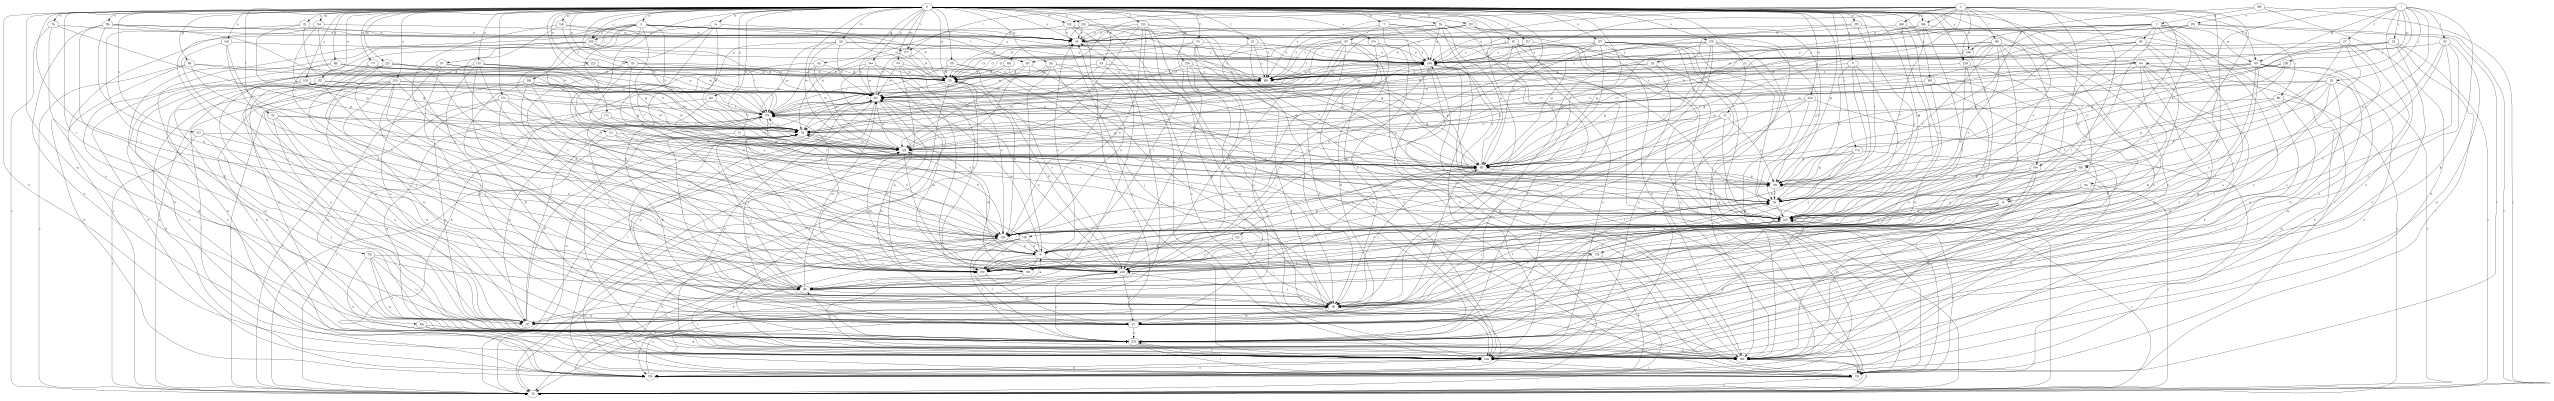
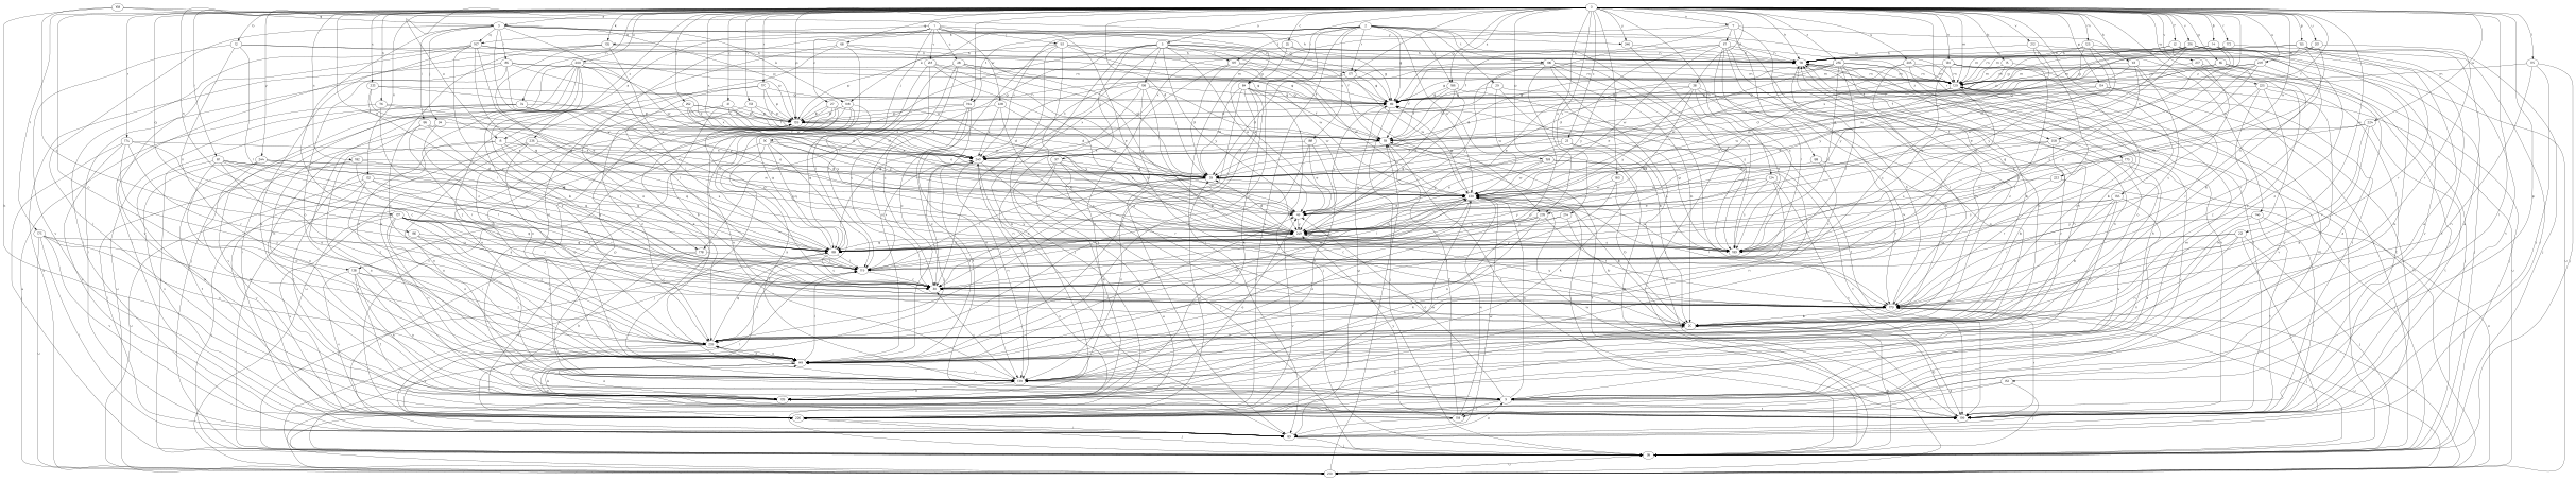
  strict digraph {
    fontname=Montserrat
    node [fontname=Montserrat]
    edge [fontname=Montserrat]
    0
    3
    5
    7
    8
    12
    14
    15
    21
    23
    25
    38
    39
    49
    52
    59
    65
    68
    69
    74
    76
    78
    81
    84
    101
    105
    115
    118
    124
    125
    129
    130
    132
    133
    136
    137
    146
    149
    153
    154
    155
    158
    159
    166
    170
    172
    173
    174
    175
    177
    180
    182
    186
    194
    200
    201
    205
    207
    209
    212
    214
    216
    217
    221
    223
    224
    225
    233
    236
    240
    244
    246
    252
    255
    258
    167
    108
    230
    85
    86
    94
    249
    259
    197
    30
    97
    109
    138
    178
    198
    87
    88
    99
    9
    169
    199
    220
    119
    20
    189
    89
    139
    210
    179
    1
    27
    28
    90
    93
    218
    228
    2
    29
    188
    196
    168
-   0 -> 167 [label=a]
+   0 -> 3 [label=a]
    0 -> 5 [label=a]
    0 -> 7 [label=a]
    0 -> 8 [label=a]
    0 -> 12 [label=b]
    0 -> 14 [label=b]
    0 -> 15 [label=b]
    0 -> 21 [label=c]
    0 -> 23 [label=c]
    0 -> 25 [label=c]
    0 -> 38 [label=d]
    0 -> 39 [label=d]
    0 -> 49 [label=e]
    0 -> 52 [label=f]
    0 -> 59 [label=f]
    0 -> 65 [label=g]
    0 -> 68 [label=g]
    0 -> 69 [label=g]
    0 -> 74 [label=h]
    0 -> 76 [label=h]
    0 -> 78 [label=h]
    0 -> 81 [label=i]
    0 -> 84 [label=i]
    0 -> 101 [label=k]
    0 -> 105 [label=k]
    0 -> 115 [label=l]
    0 -> 118 [label=l]
    0 -> 124 [label=m]
    0 -> 125 [label=m]
    0 -> 129 [label=m]
    0 -> 130 [label=n]
    0 -> 132 [label=n]
    0 -> 133 [label=n]
    0 -> 136 [label=n]
    0 -> 137 [label=n]
    0 -> 146 [label=o]
    0 -> 149 [label=o]
    0 -> 153 [label=p]
    0 -> 154 [label=p]
    0 -> 155 [label=p]
    0 -> 158 [label=p]
    0 -> 159 [label=p]
    0 -> 166 [label=q]
    0 -> 170 [label=r]
    0 -> 172 [label=r]
    0 -> 173 [label=r]
    0 -> 174 [label=r]
    0 -> 175 [label=r]
    0 -> 177 [label=r]
    0 -> 180 [label=s]
    0 -> 182 [label=s]
    0 -> 186 [label=s]
    0 -> 194 [label=t]
    0 -> 200 [label=u]
    0 -> 201 [label=u]
    0 -> 205 [label=u]
    0 -> 207 [label=u]
    0 -> 209 [label=u]
    0 -> 212 [label=v]
    0 -> 214 [label=v]
    0 -> 216 [label=v]
    0 -> 217 [label=v]
    0 -> 221 [label=w]
    0 -> 223 [label=w]
    0 -> 224 [label=w]
    0 -> 225 [label=w]
    0 -> 233 [label=x]
    0 -> 236 [label=x]
    0 -> 240 [label=x]
    0 -> 244 [label=y]
    0 -> 246 [label=y]
    0 -> 252 [label=z]
    0 -> 255 [label=z]
    0 -> 258 [label=z]
    3 -> 78 [label=h]
    3 -> 118 [label=l]
    3 -> 159 [label=p]
    3 -> 246 [label=y]
    3 -> 167 [label=q]
    3 -> 108 [label=k]
    3 -> 230 [label=w]
    3 -> 85 [label=i]
    3 -> 86 [label=i]
    3 -> 94 [label=j]
    3 -> 249 [label=y]
    3 -> 259 [label=z]
    5 -> 49 [label=e]
    5 -> 69 [label=g]
    5 -> 78 [label=h]
    5 -> 177 [label=r]
    5 -> 209 [label=u]
    5 -> 249 [label=y]
    5 -> 197 [label=t]
    5 -> 30 [label=c]
    5 -> 97 [label=j]
    5 -> 109 [label=k]
    5 -> 138 [label=n]
    5 -> 178 [label=r]
    5 -> 198 [label=t]
    7 -> 59 [label=f]
    7 -> 240 [label=x]
    7 -> 109 [label=k]
    7 -> 87 [label=i]
    7 -> 88 [label=i]
    7 -> 99 [label=j]
    8 -> 240 [label=x]
    8 -> 178 [label=r]
    8 -> 9 [label=a]
    8 -> 169 [label=q]
    8 -> 199 [label=t]
    12 -> 78 [label=h]
    12 -> 159 [label=p]
    12 -> 138 [label=n]
    12 -> 220 [label=v]
    12 -> 119 [label=l]
    14 -> 39 [label=d]
    14 -> 59 [label=f]
    14 -> 78 [label=h]
    14 -> 209 [label=u]
    14 -> 199 [label=t]
    15 -> 129 [label=m]
    15 -> 159 [label=p]
    15 -> 30 [label=c]
    21 -> 39 [label=d]
    21 -> 159 [label=p]
    21 -> 240 [label=x]
    21 -> 259 [label=z]
    21 -> 20 [label=b]
    23 -> 240 [label=x]
    23 -> 249 [label=y]
    23 -> 109 [label=k]
    23 -> 189 [label=s]
    25 -> 49 [label=e]
    25 -> 69 [label=g]
    25 -> 78 [label=h]
    25 -> 89 [label=i]
    38 -> 49 [label=e]
    38 -> 69 [label=g]
    38 -> 149 [label=o]
    38 -> 249 [label=y]
    38 -> 169 [label=q]
    38 -> 20 [label=b]
    38 -> 189 [label=s]
    39 -> 230 [label=w]
    39 -> 30 [label=c]
    39 -> 119 [label=l]
    39 -> 139 [label=n]
    49 -> 249 [label=y]
    52 -> 78 [label=h]
    52 -> 129 [label=m]
    52 -> 259 [label=z]
    52 -> 20 [label=b]
    52 -> 210 [label=u]
    59 -> 240 [label=x]
    59 -> 99 [label=j]
    59 -> 199 [label=t]
    65 -> 39 [label=d]
    65 -> 129 [label=m]
    65 -> 199 [label=t]
    65 -> 179 [label=r]
    68 -> 39 [label=d]
    68 -> 78 [label=h]
    68 -> 30 [label=c]
    68 -> 109 [label=k]
    68 -> 139 [label=n]
    69 -> 159 [label=p]
    69 -> 249 [label=y]
    69 -> 99 [label=j]
    74 -> 39 [label=d]
    74 -> 159 [label=p]
    74 -> 249 [label=y]
    74 -> 99 [label=j]
    74 -> 220 [label=v]
    74 -> 210 [label=u]
    76 -> 49 [label=e]
    76 -> 159 [label=p]
    76 -> 30 [label=c]
    76 -> 210 [label=u]
    78 -> 129 [label=m]
    78 -> 99 [label=j]
    78 -> 179 [label=r]
    81 -> 39 [label=d]
    81 -> 149 [label=o]
    81 -> 249 [label=y]
    81 -> 259 [label=z]
    81 -> 30 [label=c]
    81 -> 109 [label=k]
    81 -> 119 [label=l]
    84 -> 39 [label=d]
    84 -> 59 [label=f]
    84 -> 69 [label=g]
    84 -> 149 [label=o]
    84 -> 259 [label=z]
    84 -> 30 [label=c]
    84 -> 109 [label=k]
    84 -> 99 [label=j]
    101 -> 39 [label=d]
    101 -> 129 [label=m]
    101 -> 30 [label=c]
    101 -> 189 [label=s]
    105 -> 49 [label=e]
    105 -> 78 [label=h]
    105 -> 149 [label=o]
    105 -> 169 [label=q]
    105 -> 89 [label=i]
    115 -> 129 [label=m]
    115 -> 99 [label=j]
    115 -> 199 [label=t]
    115 -> 139 [label=n]
    118 -> 59 [label=f]
    118 -> 129 [label=m]
    118 -> 149 [label=o]
    118 -> 230 [label=w]
    118 -> 249 [label=y]
    118 -> 89 [label=i]
    124 -> 230 [label=w]
    124 -> 199 [label=t]
    124 -> 119 [label=l]
    124 -> 189 [label=s]
    124 -> 139 [label=n]
    125 -> 78 [label=h]
    125 -> 129 [label=m]
    125 -> 230 [label=w]
    125 -> 249 [label=y]
    125 -> 220 [label=v]
    125 -> 189 [label=s]
    129 -> 69 [label=g]
    129 -> 230 [label=w]
    129 -> 30 [label=c]
    129 -> 220 [label=v]
    130 -> 39 [label=d]
    130 -> 129 [label=m]
    130 -> 230 [label=w]
    130 -> 30 [label=c]
    130 -> 99 [label=j]
    130 -> 199 [label=t]
    130 -> 20 [label=b]
    132 -> 149 [label=o]
    132 -> 230 [label=w]
    132 -> 169 [label=q]
    132 -> 220 [label=v]
    132 -> 210 [label=u]
    132 -> 179 [label=r]
    133 -> 39 [label=d]
    133 -> 159 [label=p]
    133 -> 230 [label=w]
    133 -> 139 [label=n]
    136 -> 49 [label=e]
    136 -> 149 [label=o]
    136 -> 249 [label=y]
    136 -> 9 [label=a]
    136 -> 20 [label=b]
    136 -> 179 [label=r]
    137 -> 149 [label=o]
    137 -> 249 [label=y]
    137 -> 259 [label=z]
    137 -> 30 [label=c]
    137 -> 99 [label=j]
    137 -> 169 [label=q]
    137 -> 220 [label=v]
    137 -> 119 [label=l]
    137 -> 139 [label=n]
    137 -> 179 [label=r]
    146 -> 249 [label=y]
    146 -> 199 [label=t]
    146 -> 89 [label=i]
    146 -> 139 [label=n]
    149 -> 49 [label=e]
    149 -> 240 [label=x]
    149 -> 259 [label=z]
    149 -> 109 [label=k]
    149 -> 119 [label=l]
    149 -> 139 [label=n]
    153 -> 99 [label=j]
    153 -> 9 [label=a]
    153 -> 220 [label=v]
    154 -> 49 [label=e]
    154 -> 69 [label=g]
    154 -> 89 [label=i]
    154 -> 179 [label=r]
    155 -> 69 [label=g]
    155 -> 78 [label=h]
    155 -> 129 [label=m]
    155 -> 99 [label=j]
    155 -> 9 [label=a]
    155 -> 189 [label=s]
    155 -> 179 [label=r]
    158 -> 39 [label=d]
    158 -> 49 [label=e]
    158 -> 230 [label=w]
    158 -> 199 [label=t]
    158 -> 139 [label=n]
    159 -> 59 [label=f]
    159 -> 78 [label=h]
    166 -> 149 [label=o]
    166 -> 259 [label=z]
    166 -> 169 [label=q]
    170 -> 59 [label=f]
    170 -> 69 [label=g]
    170 -> 159 [label=p]
    170 -> 259 [label=z]
    170 -> 119 [label=l]
    172 -> 78 [label=h]
    172 -> 240 [label=x]
    172 -> 89 [label=i]
    173 -> 149 [label=o]
    173 -> 259 [label=z]
    173 -> 169 [label=q]
    173 -> 220 [label=v]
    173 -> 89 [label=i]
    173 -> 210 [label=u]
    174 -> 240 [label=x]
    174 -> 259 [label=z]
    174 -> 30 [label=c]
    174 -> 99 [label=j]
    174 -> 220 [label=v]
    174 -> 179 [label=r]
    175 -> 39 [label=d]
    175 -> 99 [label=j]
    175 -> 220 [label=v]
    175 -> 179 [label=r]
    177 -> 39 [label=d]
    177 -> 69 [label=g]
    177 -> 230 [label=w]
    180 -> 230 [label=w]
    180 -> 259 [label=z]
    180 -> 20 [label=b]
    182 -> 39 [label=d]
    182 -> 169 [label=q]
    182 -> 89 [label=i]
    182 -> 179 [label=r]
    186 -> 49 [label=e]
    186 -> 59 [label=f]
    186 -> 69 [label=g]
    186 -> 169 [label=q]
    186 -> 199 [label=t]
    194 -> 159 [label=p]
    194 -> 99 [label=j]
    194 -> 169 [label=q]
    194 -> 199 [label=t]
    194 -> 139 [label=n]
    200 -> 129 [label=m]
    200 -> 230 [label=w]
    200 -> 259 [label=z]
    200 -> 109 [label=k]
    200 -> 99 [label=j]
    200 -> 119 [label=l]
    200 -> 20 [label=b]
    200 -> 89 [label=i]
    200 -> 139 [label=n]
    201 -> 59 [label=f]
    201 -> 78 [label=h]
    201 -> 169 [label=q]
    201 -> 179 [label=r]
    205 -> 129 [label=m]
    205 -> 149 [label=o]
    205 -> 230 [label=w]
    205 -> 210 [label=u]
    205 -> 179 [label=r]
    207 -> 49 [label=e]
    207 -> 59 [label=f]
    207 -> 129 [label=m]
    207 -> 99 [label=j]
    207 -> 169 [label=q]
    207 -> 189 [label=s]
    209 -> 149 [label=o]
    209 -> 249 [label=y]
    209 -> 30 [label=c]
    209 -> 109 [label=k]
    209 -> 179 [label=r]
    212 -> 78 [label=h]
    212 -> 249 [label=y]
    212 -> 99 [label=j]
    212 -> 119 [label=l]
    214 -> 149 [label=o]
    214 -> 249 [label=y]
    214 -> 20 [label=b]
    216 -> 69 [label=g]
    216 -> 78 [label=h]
    216 -> 159 [label=p]
    216 -> 249 [label=y]
    216 -> 109 [label=k]
    216 -> 9 [label=a]
    216 -> 169 [label=q]
    216 -> 199 [label=t]
    217 -> 129 [label=m]
    217 -> 259 [label=z]
    217 -> 30 [label=c]
    217 -> 9 [label=a]
    221 -> 99 [label=j]
    221 -> 169 [label=q]
    221 -> 189 [label=s]
    221 -> 89 [label=i]
    221 -> 139 [label=n]
    221 -> 179 [label=r]
    223 -> 230 [label=w]
    223 -> 189 [label=s]
    223 -> 210 [label=u]
    224 -> 59 [label=f]
    224 -> 149 [label=o]
    224 -> 169 [label=q]
    224 -> 199 [label=t]
    224 -> 179 [label=r]
    225 -> 69 [label=g]
    225 -> 259 [label=z]
    225 -> 109 [label=k]
    225 -> 9 [label=a]
    225 -> 199 [label=t]
    225 -> 189 [label=s]
    233 -> 49 [label=e]
    233 -> 69 [label=g]
    233 -> 240 [label=x]
    233 -> 119 [label=l]
    236 -> 149 [label=o]
    236 -> 240 [label=x]
    236 -> 99 [label=j]
    236 -> 189 [label=s]
    236 -> 139 [label=n]
    240 -> 39 [label=d]
    240 -> 30 [label=c]
    240 -> 89 [label=i]
    240 -> 139 [label=n]
    240 -> 179 [label=r]
    244 -> 39 [label=d]
    244 -> 230 [label=w]
    244 -> 109 [label=k]
    244 -> 169 [label=q]
    244 -> 199 [label=t]
    244 -> 220 [label=v]
    246 -> 78 [label=h]
    246 -> 99 [label=j]
    252 -> 39 [label=d]
    252 -> 49 [label=e]
    252 -> 59 [label=f]
    252 -> 149 [label=o]
    252 -> 159 [label=p]
    252 -> 249 [label=y]
    255 -> 39 [label=d]
    255 -> 49 [label=e]
    255 -> 69 [label=g]
    255 -> 129 [label=m]
    255 -> 199 [label=t]
    255 -> 119 [label=l]
    255 -> 20 [label=b]
    255 -> 189 [label=s]
    255 -> 139 [label=n]
    258 -> 240 [label=x]
    258 -> 220 [label=v]
    258 -> 20 [label=b]
    258 -> 189 [label=s]
    167 -> 69 [label=g]
    167 -> 78 [label=h]
    167 -> 30 [label=c]
    167 -> 109 [label=k]
    167 -> 169 [label=q]
    167 -> 220 [label=v]
    167 -> 189 [label=s]
    167 -> 89 [label=i]
    108 -> 159 [label=p]
    108 -> 9 [label=a]
    108 -> 169 [label=q]
    108 -> 220 [label=v]
    108 -> 139 [label=n]
    230 -> 49 [label=e]
    230 -> 69 [label=g]
    230 -> 149 [label=o]
    230 -> 169 [label=q]
    230 -> 119 [label=l]
    230 -> 20 [label=b]
    230 -> 179 [label=r]
    85 -> 69 [label=g]
    85 -> 129 [label=m]
    85 -> 149 [label=o]
    85 -> 240 [label=x]
    85 -> 249 [label=y]
    85 -> 89 [label=i]
    85 -> 210 [label=u]
    86 -> 59 [label=f]
    86 -> 149 [label=o]
    86 -> 169 [label=q]
    86 -> 179 [label=r]
    94 -> 59 [label=f]
    94 -> 30 [label=c]
    94 -> 9 [label=a]
    249 -> 39 [label=d]
    249 -> 169 [label=q]
    249 -> 220 [label=v]
    249 -> 119 [label=l]
    249 -> 189 [label=s]
    259 -> 149 [label=o]
    259 -> 230 [label=w]
    259 -> 169 [label=q]
    259 -> 220 [label=v]
    259 -> 119 [label=l]
    259 -> 89 [label=i]
    197 -> 39 [label=d]
    197 -> 129 [label=m]
    197 -> 230 [label=w]
    197 -> 139 [label=n]
    30 -> 230 [label=w]
    30 -> 179 [label=r]
    97 -> 39 [label=d]
    97 -> 109 [label=k]
    97 -> 99 [label=j]
    97 -> 189 [label=s]
    97 -> 210 [label=u]
    109 -> 49 [label=e]
    109 -> 149 [label=o]
    138 -> 259 [label=z]
    138 -> 30 [label=c]
    138 -> 109 [label=k]
    138 -> 9 [label=a]
    138 -> 199 [label=t]
    138 -> 220 [label=v]
    178 -> 109 [label=k]
    178 -> 199 [label=t]
    178 -> 119 [label=l]
    198 -> 69 [label=g]
    198 -> 240 [label=x]
    198 -> 230 [label=w]
    198 -> 169 [label=q]
    198 -> 20 [label=b]
    198 -> 89 [label=i]
    198 -> 139 [label=n]
    87 -> 39 [label=d]
    87 -> 78 [label=h]
    87 -> 149 [label=o]
    87 -> 230 [label=w]
    87 -> 249 [label=y]
    87 -> 259 [label=z]
    87 -> 220 [label=v]
    87 -> 119 [label=l]
    87 -> 189 [label=s]
    88 -> 39 [label=d]
    88 -> 30 [label=c]
    88 -> 179 [label=r]
    99 -> 59 [label=f]
    99 -> 20 [label=b]
    99 -> 210 [label=u]
    9 -> 49 [label=e]
    9 -> 78 [label=h]
    9 -> 118 [label=l]
    9 -> 129 [label=m]
    9 -> 230 [label=w]
    9 -> 199 [label=t]
    9 -> 220 [label=v]
    169 -> 159 [label=p]
    169 -> 249 [label=y]
    169 -> 30 [label=c]
    169 -> 99 [label=j]
    169 -> 119 [label=l]
    199 -> 78 [label=h]
    199 -> 230 [label=w]
    199 -> 20 [label=b]
    199 -> 179 [label=r]
    220 -> 39 [label=d]
    220 -> 230 [label=w]
    220 -> 99 [label=j]
    220 -> 119 [label=l]
    220 -> 20 [label=b]
    220 -> 89 [label=i]
    119 -> 240 [label=x]
    119 -> 30 [label=c]
    20 -> 78 [label=h]
    20 -> 129 [label=m]
    20 -> 259 [label=z]
    189 -> 69 [label=g]
    189 -> 230 [label=w]
    189 -> 249 [label=y]
    89 -> 69 [label=g]
    89 -> 230 [label=w]
    89 -> 99 [label=j]
    89 -> 9 [label=a]
    139 -> 78 [label=h]
    139 -> 159 [label=p]
    139 -> 259 [label=z]
    139 -> 30 [label=c]
    139 -> 109 [label=k]
    139 -> 9 [label=a]
    210 -> 59 [label=f]
    210 -> 69 [label=g]
    210 -> 78 [label=h]
    210 -> 240 [label=x]
    210 -> 179 [label=r]
    179 -> 78 [label=h]
    179 -> 249 [label=y]
    179 -> 99 [label=j]
    179 -> 20 [label=b]
    179 -> 210 [label=u]
    1 -> 8 [label=a]
    1 -> 59 [label=f]
    1 -> 84 [label=i]
    1 -> 149 [label=o]
    1 -> 167 [label=q]
    1 -> 20 [label=b]
    1 -> 27 [label=c]
    1 -> 28 [label=c]
    1 -> 90 [label=j]
    1 -> 93 [label=j]
    1 -> 218 [label=v]
    1 -> 228 [label=w]
    27 -> 159 [label=p]
    27 -> 249 [label=y]
    27 -> 259 [label=z]
    27 -> 9 [label=a]
    27 -> 139 [label=n]
    27 -> 210 [label=u]
    28 -> 69 [label=g]
    28 -> 129 [label=m]
    28 -> 149 [label=o]
    28 -> 249 [label=y]
    28 -> 30 [label=c]
    28 -> 119 [label=l]
    90 -> 240 [label=x]
    90 -> 249 [label=y]
    90 -> 99 [label=j]
    90 -> 169 [label=q]
    90 -> 199 [label=t]
    90 -> 89 [label=i]
    93 -> 59 [label=f]
    93 -> 78 [label=h]
    93 -> 149 [label=o]
    93 -> 159 [label=p]
    93 -> 230 [label=w]
    93 -> 99 [label=j]
    93 -> 20 [label=b]
    218 -> 49 [label=e]
    218 -> 129 [label=m]
    218 -> 249 [label=y]
    218 -> 30 [label=c]
    218 -> 119 [label=l]
    228 -> 159 [label=w]
    228 -> 240 [label=x]
    228 -> 189 [label=s]
    228 -> 179 [label=r]
    2 -> 69 [label=g]
    2 -> 105 [label=k]
    2 -> 129 [label=m]
    2 -> 149 [label=o]
    2 -> 177 [label=r]
    2 -> 186 [label=s]
    2 -> 194 [label=t]
    2 -> 240 [label=x]
    2 -> 258 [label=z]
    2 -> 108 [label=k]
    2 -> 230 [label=w]
    2 -> 197 [label=t]
    2 -> 220 [label=v]
    2 -> 189 [label=s]
    2 -> 29 [label=c]
    2 -> 188 [label=s]
    2 -> 196 [label=t]
    29 -> 69 [label=g]
    29 -> 230 [label=w]
    29 -> 20 [label=b]
    29 -> 189 [label=s]
    188 -> 49 [label=e]
    188 -> 240 [label=x]
    188 -> 259 [label=z]
    188 -> 139 [label=n]
    196 -> 59 [label=f]
    196 -> 129 [label=m]
    196 -> 149 [label=o]
    196 -> 240 [label=x]
    196 -> 249 [label=y]
    196 -> 199 [label=t]
    196 -> 20 [label=b]
    196 -> 189 [label=s]
    196 -> 179 [label=r]
    168 -> 3 [label=q]
    168 -> 69 [label=g]
    168 -> 30 [label=c]
    168 -> 109 [label=k]
  }
